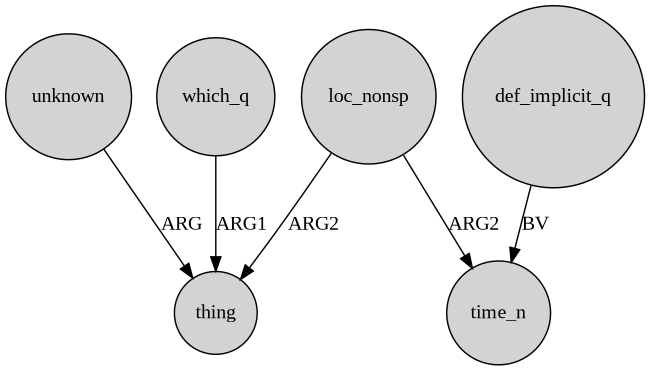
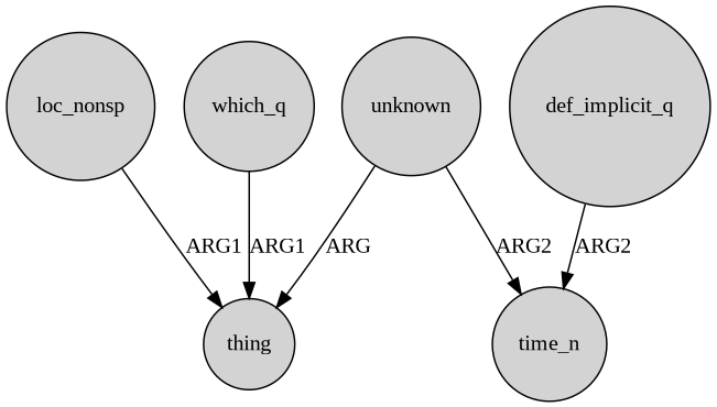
  digraph {
    fontname="Liberation Serif"
    node [fontname="Liberation Serif" shape=circle style=filled]
    edge [fontname="Liberation Serif"]
    loc_nonsp
    thing
    time_n
    unknown
    def_implicit_q
    which_q
-   loc_nonsp -> thing [label=ARG2]
-   loc_nonsp -> time_n [label=ARG2]
+   loc_nonsp -> thing [label=ARG1]
+   unknown -> time_n [label=ARG2]
    unknown -> thing [label=ARG]
-   def_implicit_q -> time_n [label=BV]
+   def_implicit_q -> time_n [label=ARG2]
    which_q -> thing [label=ARG1]
  }
